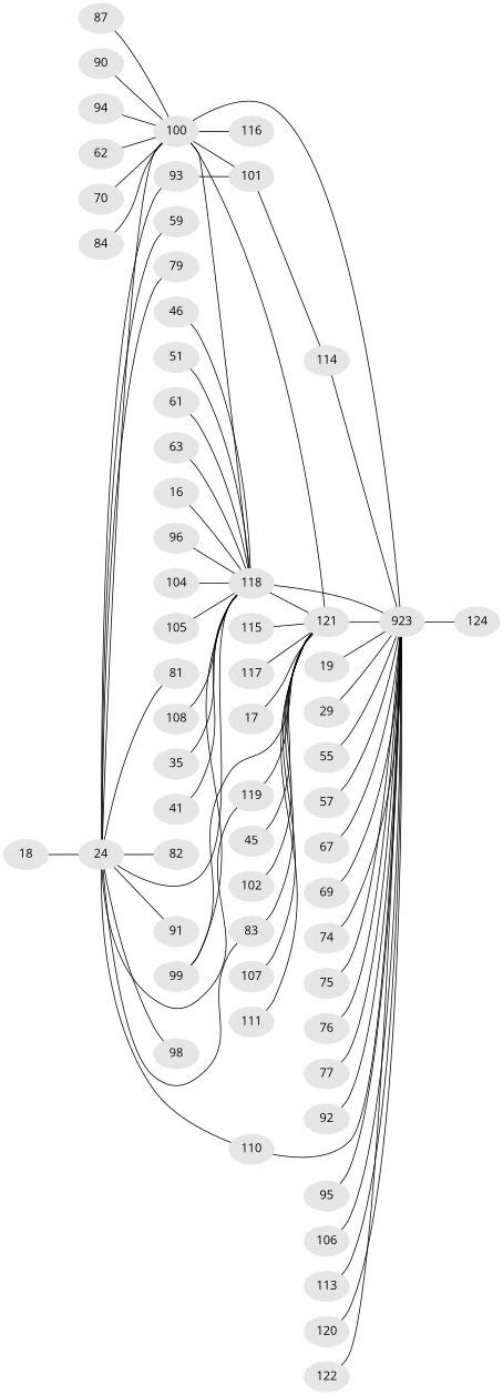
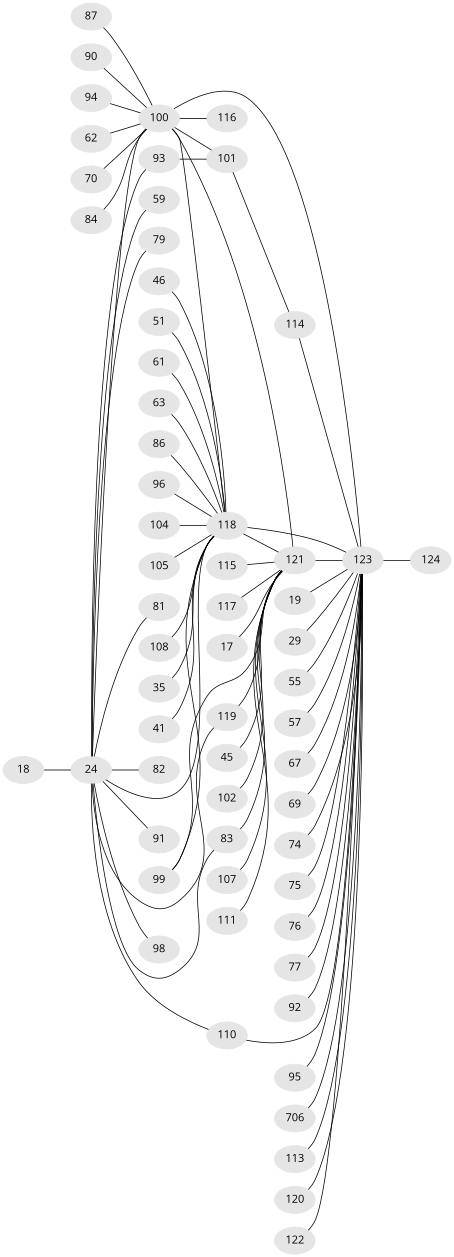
  graph {
    fontname="Open Sans"
    rankdir=LR
    node [color=gray90 fontname="Open Sans" style=filled]
    edge [fontname="Open Sans"]
    121 [super="+73+64"]
-   123 [super="+43+42+103+97+50+54+7" label=923]
+   123 [super="+43+42+103+97+50+54+7"]
    17
    24 [super="+12"]
    59
    79
    81
    82
    83
    91
    93 [super="+47+80"]
    98 [super="+89"]
    100 [super="+56+53"]
    110
    118 [super="+109+112+72"]
    119 [super="+85"]
    18
    124
    19
    101 [super="+88"]
    116
    29
    35
    41
    45
    46
    51
    55
    57
    61
    62
    63
    67
    69
    70
    74
    75
    76
    77
    84
-   86 [label=16]
+   86
    87
    90
    92 [super="+66"]
    114
    94
    95
    96
    99 [super="+11+9+27+68"]
    102
    104 [super="+28"]
    105
-   106
+   106 [label=706]
    107 [super="+22"]
    108 [super="+48"]
    111
    113
    115
    117
    120
    122 [super="+71"]
    121 -- 123 [weight=4]
    123 -- 124
    17 -- 121
    24 -- 59
    24 -- 79
    24 -- 81
    24 -- 82 [weight=2]
    24 -- 83
    24 -- 91
    24 -- 93
    24 -- 98
    24 -- 100 [weight=6]
    24 -- 110
    24 -- 118 [weight=5]
    24 -- 119
    83 -- 121 [weight=2]
    93 -- 101 [weight=2]
    100 -- 121 [weight=3]
    100 -- 123 [weight=2]
    100 -- 118
    100 -- 101 [weight=3]
    100 -- 116
    110 -- 123
    118 -- 121 [weight=4]
    118 -- 123 [weight=17]
    119 -- 121
    18 -- 24
    19 -- 123
    101 -- 114
    29 -- 123
    35 -- 118
    41 -- 118
    45 -- 121
    46 -- 118
    51 -- 118
    55 -- 123
    57 -- 123 [weight=2]
    61 -- 118
    62 -- 100
    63 -- 118
    67 -- 123
    69 -- 123
    70 -- 100
    74 -- 123
    75 -- 123
    76 -- 123
    77 -- 123
    84 -- 100
    86 -- 118
    87 -- 100
    90 -- 100
    92 -- 123
    114 -- 123
    94 -- 100
    95 -- 123
    96 -- 118
    99 -- 121
    99 -- 118 [weight=2]
    102 -- 121
    104 -- 118
    105 -- 118
    106 -- 123
    107 -- 121
    108 -- 118
    111 -- 121
    113 -- 123
    115 -- 121
    117 -- 121
    120 -- 123
    122 -- 123
  }
